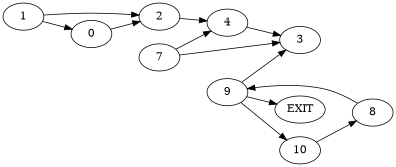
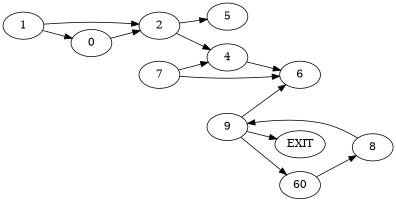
  digraph {
    rankdir=LR
    1
    2
    n3 [label=0]
    n4 [label=EXIT]
    4
-   6 [label=3]
+   5
+   6
    7
    8
    9
-   10
+   10 [label=60]
    1 -> 2
    1 -> n3
    2 -> 4
+   2 -> 5
    n3 -> 2
    4 -> 6
    7 -> 4
    7 -> 6
    8 -> 9
    9 -> n4
    9 -> 6
    9 -> 10
    10 -> 8
  }
